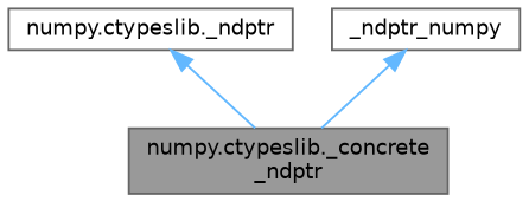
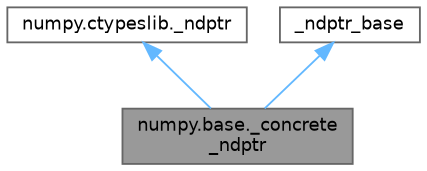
  digraph {
    node [color=gray40 fillcolor=white fontname=Helvetica fontsize=10 shape=box style=filled]
    edge [color=steelblue1 dir=back fontname=Helvetica fontsize=10 labelfontname=Helvetica labelfontsize=10 style=solid]
-   n1 [fillcolor=grey60 fontcolor=black height=0.2 label="numpy.ctypeslib._concrete\l_ndptr" width=0.4]
+   n1 [fillcolor=grey60 fontcolor=black height=0.2 label="numpy.base._concrete\l_ndptr" width=0.4]
    n2 [height=0.2 label="numpy.ctypeslib._ndptr" width=0.4]
-   n3 [height=0.2 label=_ndptr_numpy width=0.4]
+   n3 [height=0.2 label=_ndptr_base width=0.4]
    n2 -> n1
    n3 -> n1
  }
